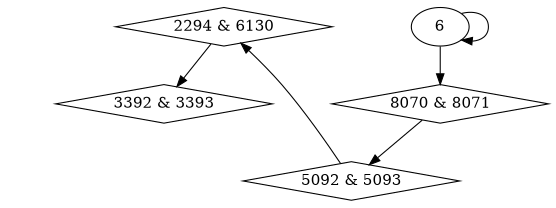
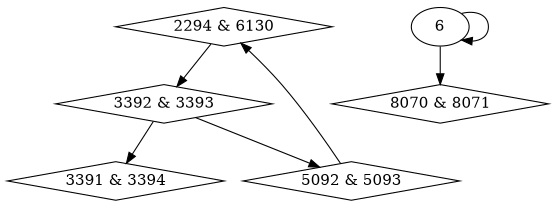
  digraph {
    node [shape=diamond]
    n1 [label="2294 & 6130"]
    n2 [label="3392 & 3393"]
+   n3 [label="3391 & 3394"]
    n4 [label="5092 & 5093"]
    n5 [label="8070 & 8071"]
    n6 [label=6 shape=""]
    n1 -> n2
+   n2 -> n3
    n4 -> n1
-   n5 -> n4
+   n2 -> n4
    n6 -> n5
    n6 -> n6
  }
